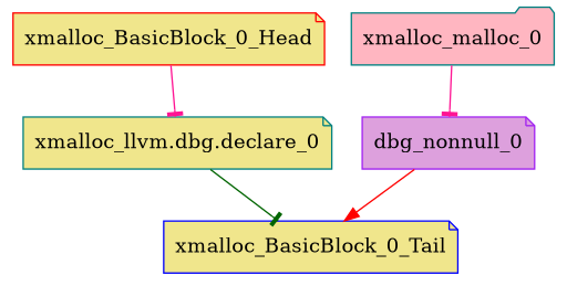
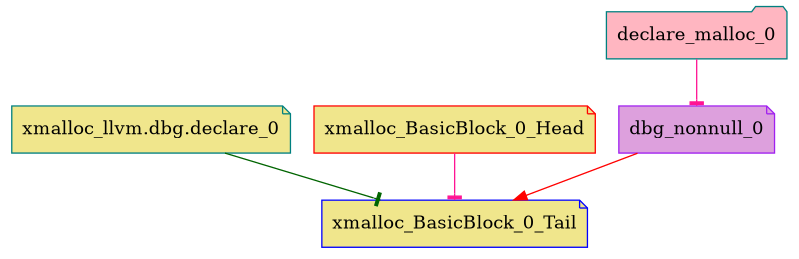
  digraph {
    node [color=teal fillcolor=khaki shape=note style=filled]
    edge [arrowhead=tee color=deeppink]
    n1 [color=purple fillcolor=plum label=dbg_nonnull_0]
    xmalloc_BasicBlock_0_Tail [color=blue]
-   xmalloc_malloc_0 [fillcolor=lightpink shape=folder]
+   xmalloc_malloc_0 [fillcolor=lightpink shape=folder label=declare_malloc_0]
    "xmalloc_llvm.dbg.declare_0"
    xmalloc_BasicBlock_0_Head [color=red]
    n1 -> xmalloc_BasicBlock_0_Tail [arrowhead=normal color=red]
    xmalloc_malloc_0 -> n1
    "xmalloc_llvm.dbg.declare_0" -> xmalloc_BasicBlock_0_Tail [color=darkgreen]
-   xmalloc_BasicBlock_0_Head -> "xmalloc_llvm.dbg.declare_0"
+   xmalloc_BasicBlock_0_Head -> xmalloc_BasicBlock_0_Tail
  }
